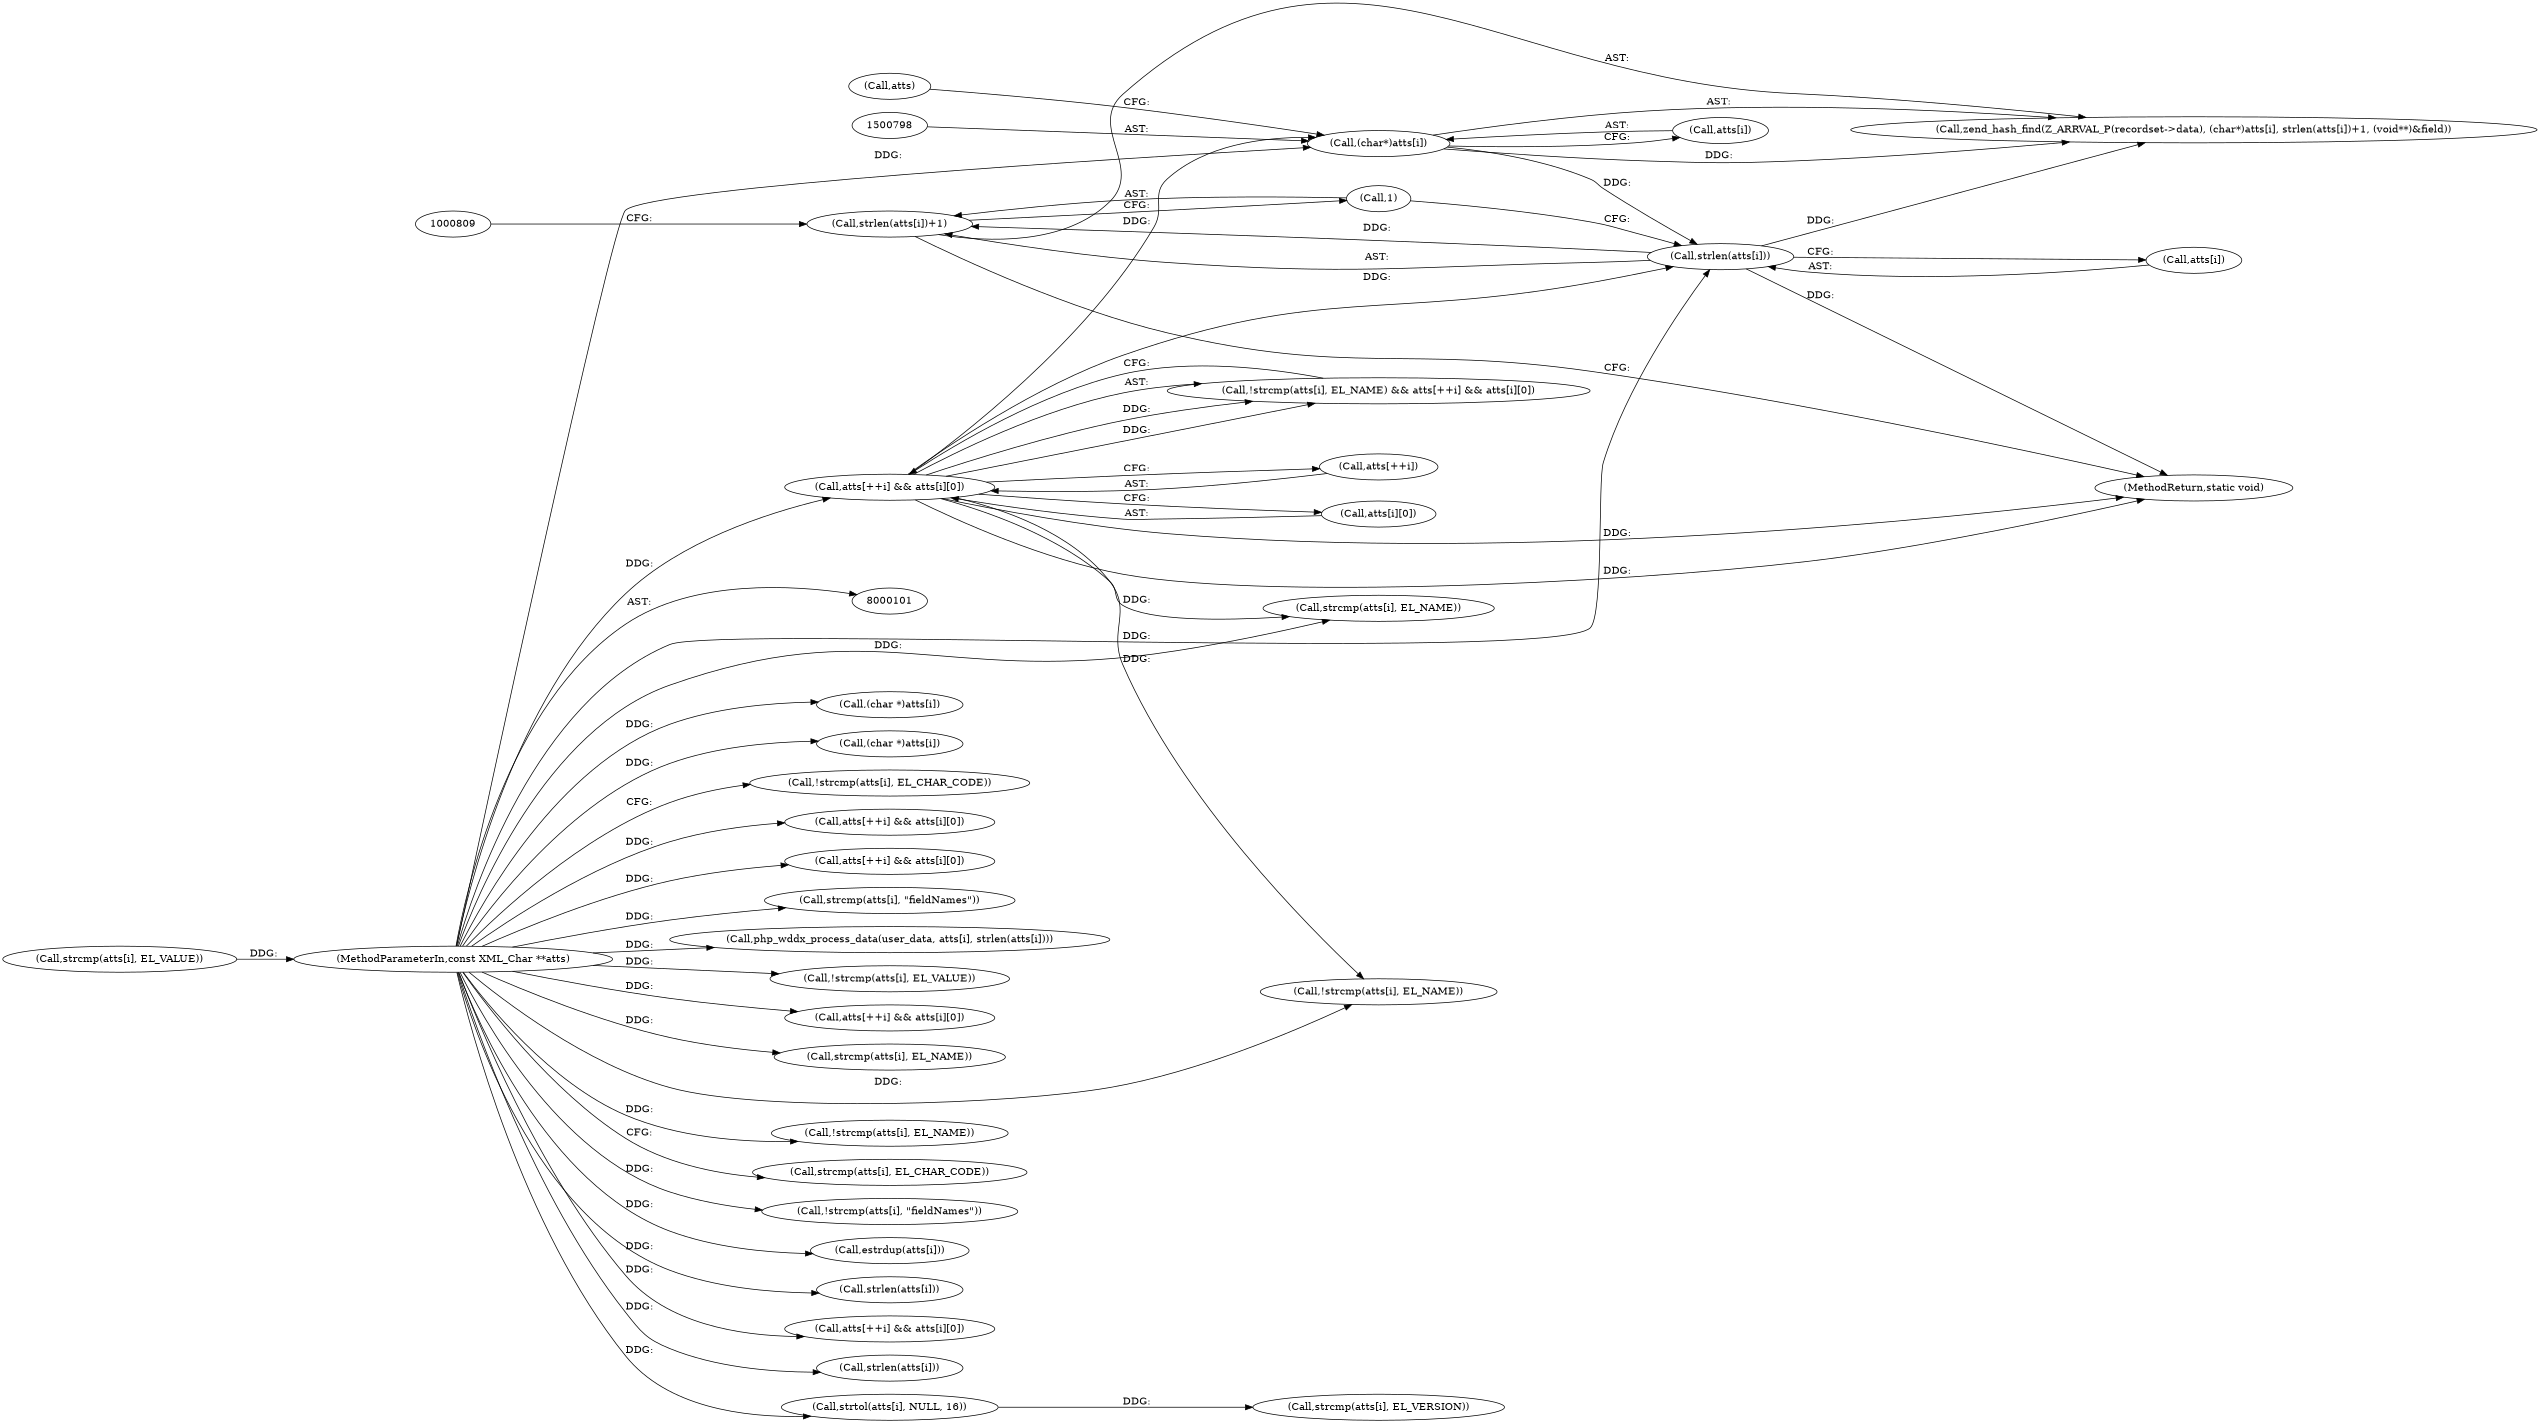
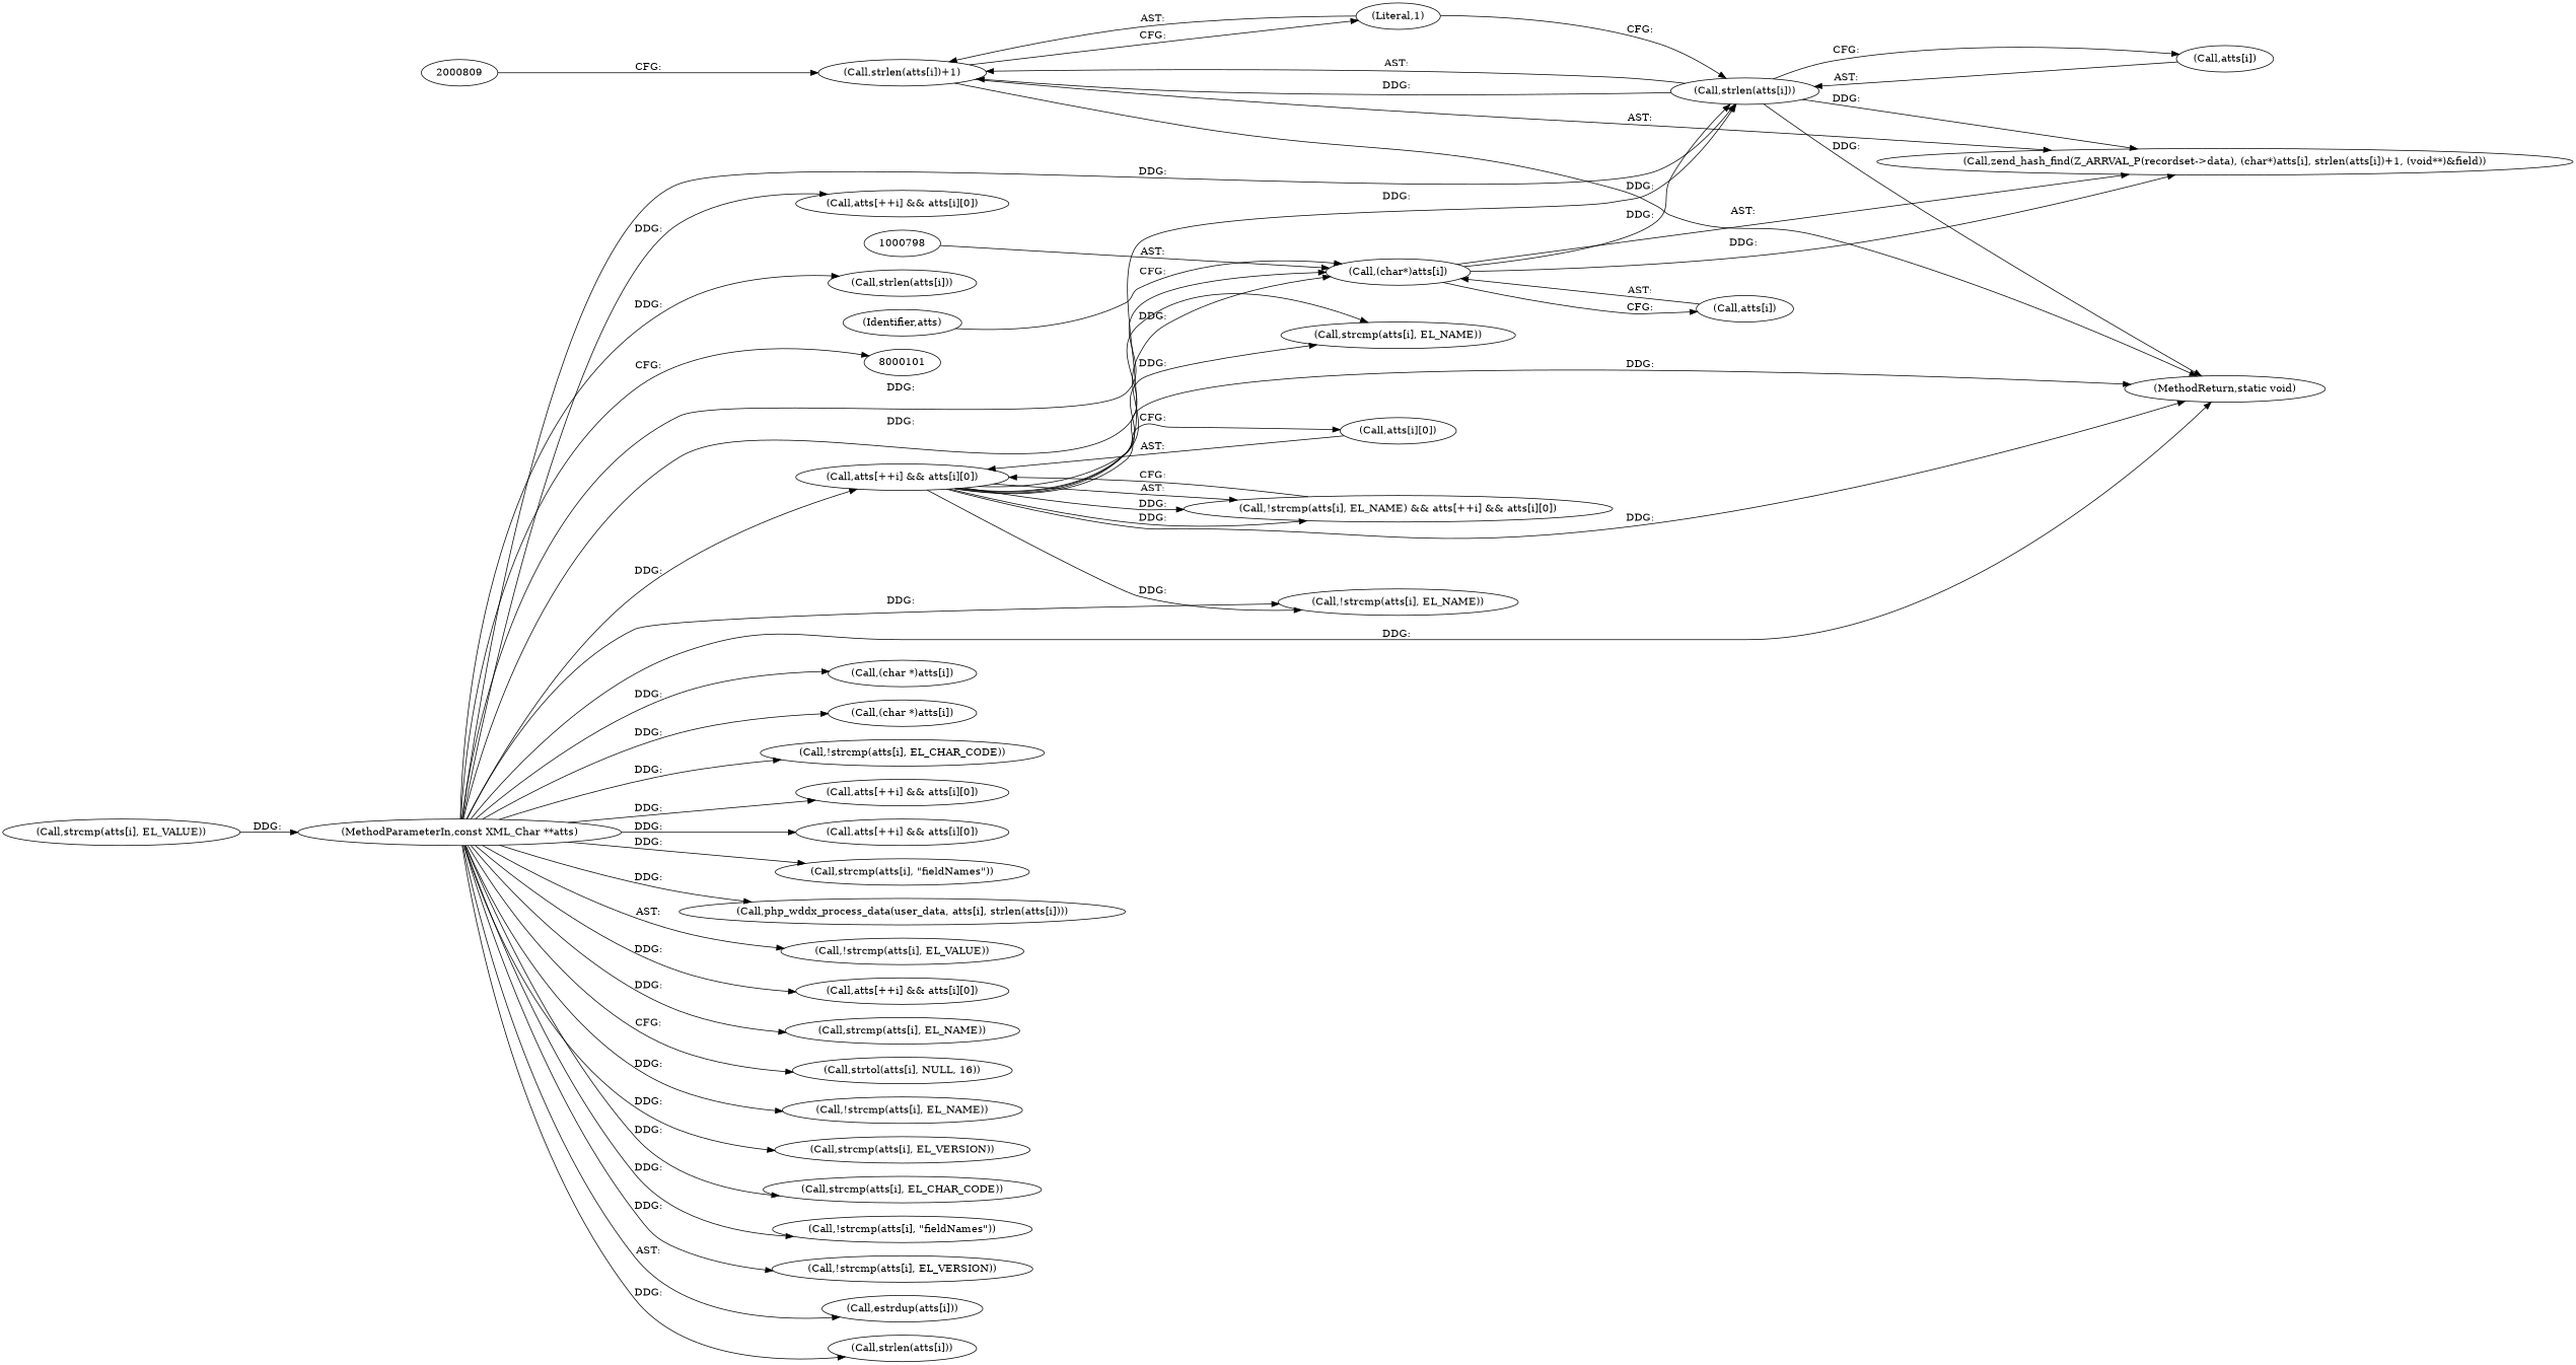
  digraph {
    rankdir=LR
    n1 [label="(Call,strlen(atts[i])+1)"]
-   n2 [label="(Call,1)"]
+   n2 [label="(Literal,1)"]
    n3 [label="(MethodReturn,static void)"]
    n4 [label="(Call,zend_hash_find(Z_ARRVAL_P(recordset->data), (char*)atts[i], strlen(atts[i])+1, (void**)&field))"]
    n5 [label="(Call,strlen(atts[i]))"]
    n6 [label="(Call,atts[i])"]
    n7 [label="(Call,atts[++i] && atts[i][0])"]
    n8 [label="(Call,(char*)atts[i])"]
-   n9 [label="(Call,atts[++i])"]
    n10 [label="(Call,atts[i][0])"]
    n11 [label="(Call,!strcmp(atts[i], EL_NAME) && atts[++i] && atts[i][0])"]
    n12 [label="(Call,strcmp(atts[i], EL_NAME))"]
    n13 [label="(Call,!strcmp(atts[i], EL_NAME))"]
    n14 [label="(Call,atts[i])"]
    n15 [label="(MethodParameterIn,const XML_Char **atts)"]
    n16 [label="(Call,(char *)atts[i])"]
    n17 [label="(Call,(char *)atts[i])"]
    n18 [label="(Call,!strcmp(atts[i], EL_CHAR_CODE))"]
    n19 [label="(Call,atts[++i] && atts[i][0])"]
    n20 [label="(Call,atts[++i] && atts[i][0])"]
    n21 [label="(Call,strcmp(atts[i], \"fieldNames\"))"]
    n22 [label="(Call,php_wddx_process_data(user_data, atts[i], strlen(atts[i])))"]
    n23 [label="(Call,!strcmp(atts[i], EL_VALUE))"]
    n24 [label="(Call,atts[++i] && atts[i][0])"]
    n25 [label="(Call,strcmp(atts[i], EL_NAME))"]
    n26 [label="(Call,strtol(atts[i], NULL, 16))"]
    n27 [label="(Call,!strcmp(atts[i], EL_NAME))"]
    n28 [label="(Call,strcmp(atts[i], EL_VERSION))"]
    n29 [label="(Call,strcmp(atts[i], EL_CHAR_CODE))"]
    n30 [label="(Call,!strcmp(atts[i], \"fieldNames\"))"]
+   n31 [label="(Call,!strcmp(atts[i], EL_VERSION))"]
    n32 [label="(Call,estrdup(atts[i]))"]
    n33 [label="(Call,strlen(atts[i]))"]
    n34 [label="(Call,atts[++i] && atts[i][0])"]
    n35 [label="(Call,strlen(atts[i]))"]
    n36 [label=8000101]
    n37 [label="(Call,strcmp(atts[i], EL_VALUE))"]
-   n38 [label="(Call,atts)"]
-   1000809
-   1000798 [label=1500798]
+   n38 [label="(Identifier,atts)"]
+   1000809 [label=2000809]
+   1000798
    n1 -> n2 [label="CFG: "]
-   n1 -> n3 [label="CFG: "]
+   n1 -> n3 [label="DDG: "]
    n1 -> n4 [label="AST: "]
    n2 -> n1 [label="AST: "]
    n2 -> n5 [label="CFG: "]
    n5 -> n1 [label="AST: "]
    n5 -> n1 [label="DDG: "]
    n5 -> n3 [label="DDG: "]
    n5 -> n4 [label="DDG: "]
    n5 -> n6 [label="CFG: "]
    n6 -> n5 [label="AST: "]
    n7 -> n3 [label="DDG: "]
    n7 -> n3 [label="DDG: "]
    n7 -> n5 [label="DDG: "]
    n7 -> n8 [label="DDG: "]
-   n7 -> n9 [label="CFG: "]
    n7 -> n10 [label="CFG: "]
    n7 -> n11 [label="AST: "]
    n7 -> n11 [label="DDG: "]
    n7 -> n11 [label="DDG: "]
    n7 -> n12 [label="DDG: "]
    n7 -> n13 [label="DDG: "]
    n8 -> n4 [label="AST: "]
    n8 -> n4 [label="DDG: "]
    n8 -> n5 [label="DDG: "]
    n8 -> n14 [label="CFG: "]
-   n9 -> n7 [label="AST: "]
    n10 -> n7 [label="AST: "]
    n11 -> n7 [label="CFG: "]
    n14 -> n8 [label="AST: "]
+   n15 -> n3 [label="DDG: "]
    n15 -> n5 [label="DDG: "]
    n15 -> n7 [label="DDG: "]
    n15 -> n8 [label="DDG: "]
    n15 -> n12 [label="DDG: "]
    n15 -> n13 [label="DDG: "]
    n15 -> n16 [label="DDG: "]
    n15 -> n17 [label="DDG: "]
-   n15 -> n18 [label="CFG: "]
+   n15 -> n18 [label="DDG: "]
    n15 -> n19 [label="DDG: "]
    n15 -> n20 [label="DDG: "]
    n15 -> n21 [label="DDG: "]
    n15 -> n22 [label="DDG: "]
-   n15 -> n23 [label="DDG: "]
+   n15 -> n23 [label="AST: "]
    n15 -> n24 [label="DDG: "]
    n15 -> n25 [label="DDG: "]
-   n15 -> n26 [label="DDG: "]
+   n15 -> n26 [label="CFG: "]
    n15 -> n27 [label="DDG: "]
-   n26 -> n28 [label="DDG: "]
-   n15 -> n29 [label="CFG: "]
+   n15 -> n28 [label="DDG: "]
+   n15 -> n29 [label="DDG: "]
    n15 -> n30 [label="DDG: "]
-   n15 -> n32 [label="DDG: "]
+   n15 -> n31 [label="DDG: "]
+   n15 -> n32 [label="AST: "]
    n15 -> n33 [label="DDG: "]
    n15 -> n34 [label="DDG: "]
    n15 -> n35 [label="DDG: "]
-   n15 -> n36 [label="AST: "]
+   n15 -> n36 [label="CFG: "]
    n37 -> n15 [label="DDG: "]
    n38 -> n8 [label="CFG: "]
    1000809 -> n1 [label="CFG: "]
    1000798 -> n8 [label="AST: "]
  }
